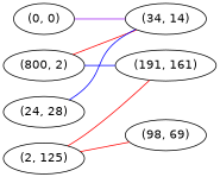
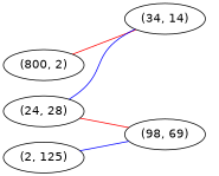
  graph {
    fontname="DejaVu Sans"
    rankdir=LR
    node [fontname="DejaVu Sans"]
    edge [color=red fontname="DejaVu Sans" weight=1]
-   "(0, 0)"
    "(34, 14)"
    n3 [label="(800, 2)"]
-   "(191, 161)"
    "(24, 28)"
    "(98, 69)"
    n7 [label="(2, 125)"]
-   "(0, 0)" -- "(34, 14)" [color=purple weight=4]
    n3 -- "(34, 14)"
-   n3 -- "(191, 161)" [color=blue weight=3]
    "(24, 28)" -- "(34, 14)" [color=blue weight=3]
-   n7 -- "(191, 161)"
-   n7 -- "(98, 69)"
+   "(24, 28)" -- "(98, 69)"
+   n7 -- "(98, 69)" [color=blue]
  }
